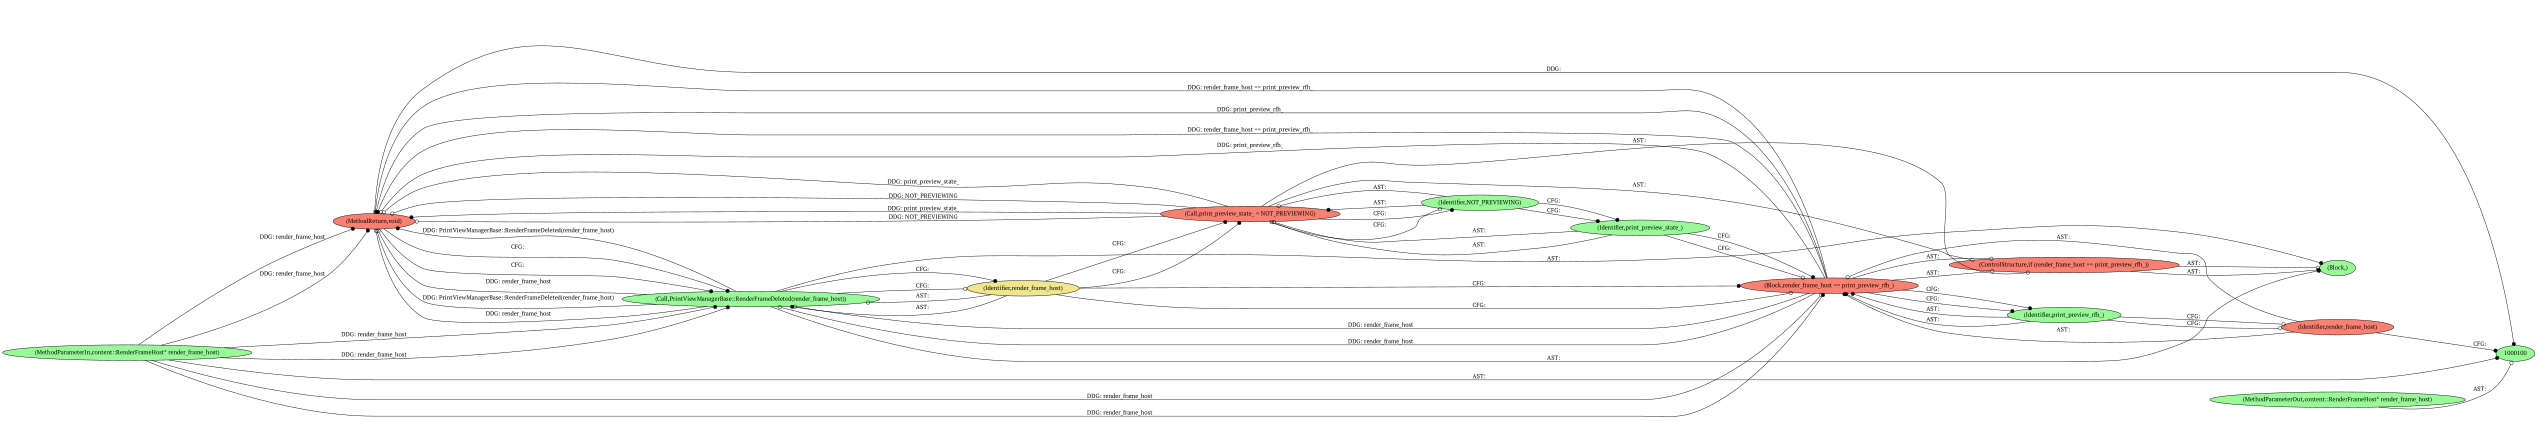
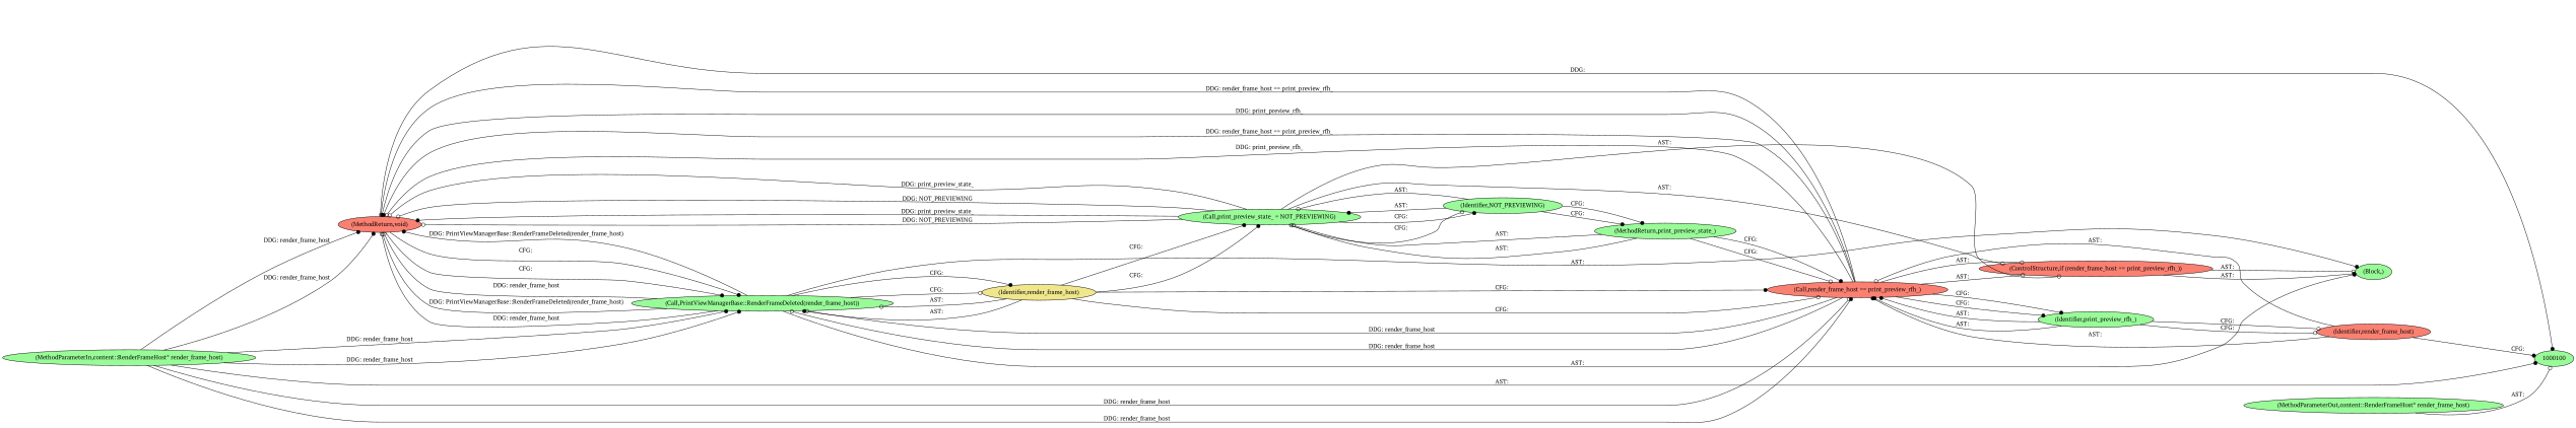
  digraph {
    fontname="PT Serif"
    rankdir=LR
    node [fillcolor=palegreen fontname="PT Serif" style=filled]
    edge [arrowhead=dot fontname="PT Serif"]
    n1 [fillcolor=salmon label="(MethodReturn,void)"]
    n2 [label="(Call,PrintViewManagerBase::RenderFrameDeleted(render_frame_host))"]
    1000100
    n4 [label="(Block,)"]
    n5 [fillcolor=khaki label="(Identifier,render_frame_host)"]
    n6 [label="(MethodParameterIn,content::RenderFrameHost* render_frame_host)"]
-   n7 [fillcolor=salmon label="(Block,render_frame_host == print_preview_rfh_)"]
+   n7 [fillcolor=salmon label="(Call,render_frame_host == print_preview_rfh_)"]
    n8 [label="(Identifier,print_preview_rfh_)"]
    n9 [fillcolor=salmon label="(ControlStructure,if (render_frame_host == print_preview_rfh_))"]
    n10 [label="(MethodParameterOut,content::RenderFrameHost* render_frame_host)"]
    n11 [fillcolor=salmon label="(Identifier,render_frame_host)"]
    n12 [label="(Identifier,NOT_PREVIEWING)"]
-   n13 [fillcolor=salmon label="(Call,print_preview_state_ = NOT_PREVIEWING)"]
-   n14 [label="(Identifier,print_preview_state_)"]
+   n13 [label="(Call,print_preview_state_ = NOT_PREVIEWING)"]
+   n14 [label="(MethodReturn,print_preview_state_)"]
    n1 -> n2 [label="CFG: "]
    n1 -> n2 [label="CFG: "]
    n1 -> 1000100 [label="DDG: "]
    n2 -> n1 [arrowhead=odot label="DDG: render_frame_host"]
    n2 -> n1 [arrowhead=odot label="DDG: PrintViewManagerBase::RenderFrameDeleted(render_frame_host)"]
    n2 -> n1 [arrowhead=odot label="DDG: render_frame_host"]
    n2 -> n1 [label="DDG: PrintViewManagerBase::RenderFrameDeleted(render_frame_host)"]
    n2 -> n4 [label="AST: "]
    n2 -> n4 [label="AST: "]
    n2 -> n5 [label="CFG: "]
    n2 -> n5 [arrowhead=odot label="CFG: "]
    n5 -> n2 [arrowhead=odot label="AST: "]
    n5 -> n2 [label="AST: "]
    n5 -> n7 [arrowhead=odot label="CFG: "]
    n5 -> n7 [label="CFG: "]
    n5 -> n13 [label="CFG: "]
    n5 -> n13 [label="CFG: "]
    n6 -> n1 [label="DDG: render_frame_host"]
    n6 -> n1 [label="DDG: render_frame_host"]
    n6 -> n2 [label="DDG: render_frame_host"]
    n6 -> n2 [label="DDG: render_frame_host"]
    n6 -> 1000100 [label="AST: "]
    n6 -> n7 [arrowhead=odot label="DDG: render_frame_host"]
    n6 -> n7 [label="DDG: render_frame_host"]
    n7 -> n1 [arrowhead=odot label="DDG: render_frame_host == print_preview_rfh_"]
    n7 -> n1 [label="DDG: print_preview_rfh_"]
    n7 -> n1 [label="DDG: render_frame_host == print_preview_rfh_"]
    n7 -> n1 [arrowhead=odot label="DDG: print_preview_rfh_"]
    n7 -> n2 [arrowhead=odot label="DDG: render_frame_host"]
    n7 -> n2 [arrowhead=odot label="DDG: render_frame_host"]
    n7 -> n8 [label="CFG: "]
    n7 -> n8 [label="CFG: "]
    n7 -> n9 [arrowhead=odot label="AST: "]
    n7 -> n9 [arrowhead=odot label="AST: "]
    n8 -> n7 [label="AST: "]
    n8 -> n7 [label="AST: "]
    n8 -> n11 [arrowhead=odot label="CFG: "]
    n8 -> n11 [arrowhead=odot label="CFG: "]
    n9 -> n4 [arrowhead=odot label="AST: "]
    n9 -> n4 [label="AST: "]
    n10 -> 1000100 [arrowhead=odot label="AST: "]
    n11 -> 1000100 [label="CFG: "]
    n11 -> n7 [label="AST: "]
    n11 -> n7 [arrowhead=odot label="AST: "]
    n12 -> n13 [arrowhead=odot label="AST: "]
    n12 -> n13 [label="AST: "]
    n12 -> n14 [label="CFG: "]
    n12 -> n14 [label="CFG: "]
    n13 -> n1 [arrowhead=odot label="DDG: print_preview_state_"]
    n13 -> n1 [arrowhead=odot label="DDG: NOT_PREVIEWING"]
    n13 -> n1 [label="DDG: print_preview_state_"]
    n13 -> n1 [arrowhead=odot label="DDG: NOT_PREVIEWING"]
    n13 -> n9 [arrowhead=odot label="AST: "]
    n13 -> n9 [arrowhead=odot label="AST: "]
    n13 -> n12 [label="CFG: "]
    n13 -> n12 [arrowhead=odot label="CFG: "]
    n14 -> n7 [arrowhead=odot label="CFG: "]
    n14 -> n7 [label="CFG: "]
    n14 -> n13 [arrowhead=odot label="AST: "]
    n14 -> n13 [arrowhead=odot label="AST: "]
  }
